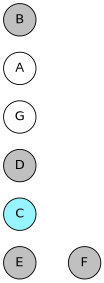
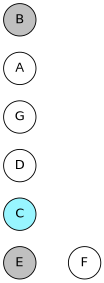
  graph {
    mindist=.1
    rankdir=LR
    node [fillcolor=white fontname=Helvetica margin=0 shape=circle style=filled]
    edge [style=invis]
    E [fillcolor=gray]
-   F [fillcolor=gray]
+   F
    C [fillcolor=cadetblue1]
-   D [fillcolor=gray]
+   D
    G
    A
    B [fillcolor=gray]
    subgraph sub_1 {
      E
      F
    }
    E -- F
    F -- F
  }
